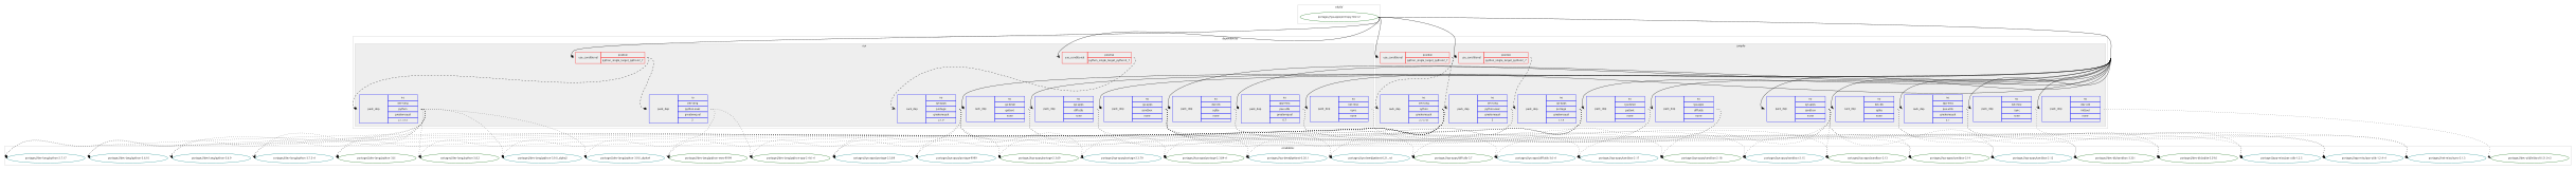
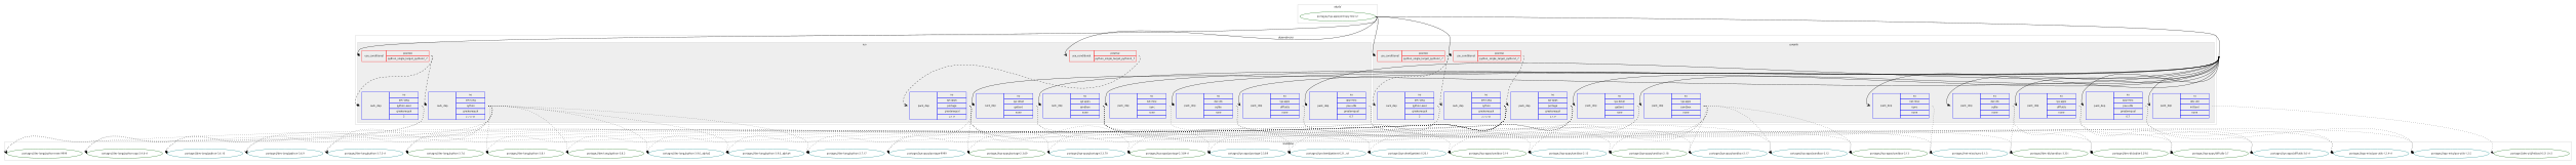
  digraph {
    compound=true
    concentrate=true
    fontname=Ubuntu
    fontsize=10
    newrank=true
    rankdir=TB
    ranksep=1.5
    node [color=blue fontname=Ubuntu fontsize=10]
    edge [arrowhead=normal fontname=Ubuntu headport=w style=dotted tailport=e weight=100]
    n1 [color=darkgreen label="portage://sys-apps/entropy-302-r2" width=4]
    n2 [label=<<TABLE BORDER="0" CELLBORDER="1" CELLSPACING="0" CELLPADDING="4" WIDTH="220"><TR><TD ROWSPAN="6" CELLPADDING="30">pack_dep</TD></TR><TR><TD WIDTH="110">no</TD></TR><TR><TD>dev-lang</TD></TR><TR><TD>python</TD></TR><TR><TD>greaterequal</TD></TR><TR><TD>2.7.5-r2</TD></TR></TABLE>> shape=none]
    n3 [label=<<TABLE BORDER="0" CELLBORDER="1" CELLSPACING="0" CELLPADDING="4" WIDTH="220"><TR><TD ROWSPAN="6" CELLPADDING="30">pack_dep</TD></TR><TR><TD WIDTH="110">no</TD></TR><TR><TD>dev-lang</TD></TR><TR><TD>python-exec</TD></TR><TR><TD>greaterequal</TD></TR><TR><TD>2</TD></TR></TABLE>> shape=none]
    n4 [color=red label=<<TABLE BORDER="0" CELLBORDER="1" CELLSPACING="0" CELLPADDING="4"><TR><TD ROWSPAN="3" CELLPADDING="10">use_conditional</TD></TR><TR><TD>positive</TD></TR><TR><TD>python_single_target_python2_7</TD></TR></TABLE>> shape=none]
    n5 [label=<<TABLE BORDER="0" CELLBORDER="1" CELLSPACING="0" CELLPADDING="4" WIDTH="220"><TR><TD ROWSPAN="6" CELLPADDING="30">pack_dep</TD></TR><TR><TD WIDTH="110">no</TD></TR><TR><TD>sys-apps</TD></TR><TR><TD>portage</TD></TR><TR><TD>greaterequal</TD></TR><TR><TD>2.1.9</TD></TR></TABLE>> shape=none]
    n6 [color=red label=<<TABLE BORDER="0" CELLBORDER="1" CELLSPACING="0" CELLPADDING="4"><TR><TD ROWSPAN="3" CELLPADDING="10">use_conditional</TD></TR><TR><TD>positive</TD></TR><TR><TD>python_single_target_python2_7</TD></TR></TABLE>> shape=none]
    n7 [label=<<TABLE BORDER="0" CELLBORDER="1" CELLSPACING="0" CELLPADDING="4" WIDTH="220"><TR><TD ROWSPAN="6" CELLPADDING="30">pack_dep</TD></TR><TR><TD WIDTH="110">no</TD></TR><TR><TD>app-misc</TD></TR><TR><TD>pax-utils</TD></TR><TR><TD>greaterequal</TD></TR><TR><TD>0.7</TD></TR></TABLE>> shape=none]
    n8 [label=<<TABLE BORDER="0" CELLBORDER="1" CELLSPACING="0" CELLPADDING="4" WIDTH="220"><TR><TD ROWSPAN="6" CELLPADDING="30">pack_dep</TD></TR><TR><TD WIDTH="110">no</TD></TR><TR><TD>dev-db</TD></TR><TR><TD>sqlite</TD></TR><TR><TD>none</TD></TR><TR><TD></TD></TR></TABLE>> shape=none]
    n9 [label=<<TABLE BORDER="0" CELLBORDER="1" CELLSPACING="0" CELLPADDING="4" WIDTH="220"><TR><TD ROWSPAN="6" CELLPADDING="30">pack_dep</TD></TR><TR><TD WIDTH="110">no</TD></TR><TR><TD>dev-util</TD></TR><TR><TD>intltool</TD></TR><TR><TD>none</TD></TR><TR><TD></TD></TR></TABLE>> shape=none]
    n10 [label=<<TABLE BORDER="0" CELLBORDER="1" CELLSPACING="0" CELLPADDING="4" WIDTH="220"><TR><TD ROWSPAN="6" CELLPADDING="30">pack_dep</TD></TR><TR><TD WIDTH="110">no</TD></TR><TR><TD>net-misc</TD></TR><TR><TD>rsync</TD></TR><TR><TD>none</TD></TR><TR><TD></TD></TR></TABLE>> shape=none]
    n11 [label=<<TABLE BORDER="0" CELLBORDER="1" CELLSPACING="0" CELLPADDING="4" WIDTH="220"><TR><TD ROWSPAN="6" CELLPADDING="30">pack_dep</TD></TR><TR><TD WIDTH="110">no</TD></TR><TR><TD>sys-apps</TD></TR><TR><TD>diffutils</TD></TR><TR><TD>none</TD></TR><TR><TD></TD></TR></TABLE>> shape=none]
    n12 [label=<<TABLE BORDER="0" CELLBORDER="1" CELLSPACING="0" CELLPADDING="4" WIDTH="220"><TR><TD ROWSPAN="6" CELLPADDING="30">pack_dep</TD></TR><TR><TD WIDTH="110">no</TD></TR><TR><TD>sys-apps</TD></TR><TR><TD>sandbox</TD></TR><TR><TD>none</TD></TR><TR><TD></TD></TR></TABLE>> shape=none]
    n13 [label=<<TABLE BORDER="0" CELLBORDER="1" CELLSPACING="0" CELLPADDING="4" WIDTH="220"><TR><TD ROWSPAN="6" CELLPADDING="30">pack_dep</TD></TR><TR><TD WIDTH="110">no</TD></TR><TR><TD>sys-devel</TD></TR><TR><TD>gettext</TD></TR><TR><TD>none</TD></TR><TR><TD></TD></TR></TABLE>> shape=none]
    n14 [label=<<TABLE BORDER="0" CELLBORDER="1" CELLSPACING="0" CELLPADDING="4" WIDTH="220"><TR><TD ROWSPAN="6" CELLPADDING="30">pack_dep</TD></TR><TR><TD WIDTH="110">no</TD></TR><TR><TD>sys-devel</TD></TR><TR><TD>gettext</TD></TR><TR><TD>none</TD></TR><TR><TD></TD></TR></TABLE>> shape=none]
    n15 [label=<<TABLE BORDER="0" CELLBORDER="1" CELLSPACING="0" CELLPADDING="4" WIDTH="220"><TR><TD ROWSPAN="6" CELLPADDING="30">pack_dep</TD></TR><TR><TD WIDTH="110">no</TD></TR><TR><TD>dev-lang</TD></TR><TR><TD>python</TD></TR><TR><TD>greaterequal</TD></TR><TR><TD>2.7.5-r2</TD></TR></TABLE>> shape=none]
    n16 [label=<<TABLE BORDER="0" CELLBORDER="1" CELLSPACING="0" CELLPADDING="4" WIDTH="220"><TR><TD ROWSPAN="6" CELLPADDING="30">pack_dep</TD></TR><TR><TD WIDTH="110">no</TD></TR><TR><TD>dev-lang</TD></TR><TR><TD>python-exec</TD></TR><TR><TD>greaterequal</TD></TR><TR><TD>2</TD></TR></TABLE>> shape=none]
    n17 [color=red label=<<TABLE BORDER="0" CELLBORDER="1" CELLSPACING="0" CELLPADDING="4"><TR><TD ROWSPAN="3" CELLPADDING="10">use_conditional</TD></TR><TR><TD>positive</TD></TR><TR><TD>python_single_target_python2_7</TD></TR></TABLE>> shape=none]
    n18 [label=<<TABLE BORDER="0" CELLBORDER="1" CELLSPACING="0" CELLPADDING="4" WIDTH="220"><TR><TD ROWSPAN="6" CELLPADDING="30">pack_dep</TD></TR><TR><TD WIDTH="110">no</TD></TR><TR><TD>sys-apps</TD></TR><TR><TD>portage</TD></TR><TR><TD>greaterequal</TD></TR><TR><TD>2.1.9</TD></TR></TABLE>> shape=none]
    n19 [color=red label=<<TABLE BORDER="0" CELLBORDER="1" CELLSPACING="0" CELLPADDING="4"><TR><TD ROWSPAN="3" CELLPADDING="10">use_conditional</TD></TR><TR><TD>positive</TD></TR><TR><TD>python_single_target_python2_7</TD></TR></TABLE>> shape=none]
    n20 [label=<<TABLE BORDER="0" CELLBORDER="1" CELLSPACING="0" CELLPADDING="4" WIDTH="220"><TR><TD ROWSPAN="6" CELLPADDING="30">pack_dep</TD></TR><TR><TD WIDTH="110">no</TD></TR><TR><TD>app-misc</TD></TR><TR><TD>pax-utils</TD></TR><TR><TD>greaterequal</TD></TR><TR><TD>0.7</TD></TR></TABLE>> shape=none]
    n21 [label=<<TABLE BORDER="0" CELLBORDER="1" CELLSPACING="0" CELLPADDING="4" WIDTH="220"><TR><TD ROWSPAN="6" CELLPADDING="30">pack_dep</TD></TR><TR><TD WIDTH="110">no</TD></TR><TR><TD>dev-db</TD></TR><TR><TD>sqlite</TD></TR><TR><TD>none</TD></TR><TR><TD></TD></TR></TABLE>> shape=none]
    n22 [label=<<TABLE BORDER="0" CELLBORDER="1" CELLSPACING="0" CELLPADDING="4" WIDTH="220"><TR><TD ROWSPAN="6" CELLPADDING="30">pack_dep</TD></TR><TR><TD WIDTH="110">no</TD></TR><TR><TD>net-misc</TD></TR><TR><TD>rsync</TD></TR><TR><TD>none</TD></TR><TR><TD></TD></TR></TABLE>> shape=none]
    n23 [label=<<TABLE BORDER="0" CELLBORDER="1" CELLSPACING="0" CELLPADDING="4" WIDTH="220"><TR><TD ROWSPAN="6" CELLPADDING="30">pack_dep</TD></TR><TR><TD WIDTH="110">no</TD></TR><TR><TD>sys-apps</TD></TR><TR><TD>diffutils</TD></TR><TR><TD>none</TD></TR><TR><TD></TD></TR></TABLE>> shape=none]
    n24 [label=<<TABLE BORDER="0" CELLBORDER="1" CELLSPACING="0" CELLPADDING="4" WIDTH="220"><TR><TD ROWSPAN="6" CELLPADDING="30">pack_dep</TD></TR><TR><TD WIDTH="110">no</TD></TR><TR><TD>sys-apps</TD></TR><TR><TD>sandbox</TD></TR><TR><TD>none</TD></TR><TR><TD></TD></TR></TABLE>> shape=none]
    n25 [color=teal label="portage://sys-apps/portage-9999" width=4]
    n26 [color=teal label="portage://sys-apps/portage-2.3.89" width=4]
    n27 [color=darkgreen label="portage://sys-apps/portage-2.3.84-r1" width=4]
    n28 [color=teal label="portage://sys-apps/portage-2.3.79" width=4]
    n29 [color=darkgreen label="portage://sys-apps/portage-2.3.69" width=4]
    n30 [color=teal label="portage://dev-lang/python-3.9.0_alpha4" width=4]
    n31 [color=teal label="portage://dev-lang/python-3.9.0_alpha2" width=4]
    n32 [color=darkgreen label="portage://dev-lang/python-3.8.2" width=4]
    n33 [color=darkgreen label="portage://dev-lang/python-3.8.1" width=4]
+   n34 [color=darkgreen label="portage://dev-lang/python-3.7.6" width=4]
    n35 [color=teal label="portage://dev-lang/python-3.7.5-r1" width=4]
    n36 [color=teal label="portage://dev-lang/python-3.6.9" width=4]
    n37 [color=teal label="portage://dev-lang/python-3.6.10" width=4]
    n38 [color=teal label="portage://dev-lang/python-2.7.17" width=4]
    n39 [color=darkgreen label="portage://dev-lang/python-exec-9999" width=4]
    n40 [color=darkgreen label="portage://dev-lang/python-app-2.4.6-r1" width=4]
    n41 [color=teal label="portage://app-misc/pax-utils-1.2.5" width=4]
    n42 [color=teal label="portage://app-misc/pax-utils-1.2.4-r1" width=4]
    n43 [color=darkgreen label="portage://dev-db/sandbox-3.30.1" width=4]
    n44 [color=darkgreen label="portage://dev-db/sqlite-3.29.0" width=4]
    n45 [color=darkgreen label="portage://dev-util/intltool-0.51.0-r2" width=4]
    n46 [color=teal label="portage://net-misc/rsync-3.1.3" width=4]
    n47 [color=darkgreen label="portage://sys-apps/diffutils-3.7" width=4]
    n48 [color=teal label="portage://sys-apps/diffutils-3.6-r1" width=4]
    n49 [color=darkgreen label="portage://sys-apps/sandbox-2.18" width=4]
    n50 [color=teal label="portage://sys-apps/sandbox-2.17" width=4]
    n51 [color=teal label="portage://sys-apps/sandbox-2.15" width=4]
    n52 [color=darkgreen label="portage://sys-apps/sandbox-2.14" width=4]
    n53 [color=darkgreen label="portage://sys-apps/sandbox-2.13" width=4]
    n54 [color=teal label="portage://sys-apps/sandbox-2.12" width=4]
    n55 [color=teal label="portage://sys-devel/gettext-0.21_rc1" width=4]
    n56 [color=teal label="portage://sys-devel/gettext-0.20.1" width=4]
    subgraph cluster_1 {
      color=gray
      label=<<i>ebuild</i>>
      n1
    }
    subgraph cluster_2 {
      color=gray
      label=<<i>dependencies</i>>
      subgraph cluster_3 {
        color=gray
        fillcolor="#eeeeee"
        label=<<i>compile</i>>
        style=filled
        subgraph sub_4 {
          color=gray
          fillcolor="#eeeeee"
          label=<<i>compile</i>>
          style=filled
          n4
          subgraph sub_5 {
            color=gray
            fillcolor="#eeeeee"
            label=<<i>compile</i>>
            style=filled
            n2
          }
          subgraph sub_6 {
            color=gray
            fillcolor="#eeeeee"
            label=<<i>compile</i>>
            style=filled
            n3
          }
        }
        subgraph sub_7 {
          color=gray
          fillcolor="#eeeeee"
          label=<<i>compile</i>>
          style=filled
          n6
          subgraph sub_8 {
            color=gray
            fillcolor="#eeeeee"
            label=<<i>compile</i>>
            style=filled
            n5
          }
        }
        subgraph sub_9 {
          color=gray
          fillcolor="#eeeeee"
          label=<<i>compile</i>>
          style=filled
          n7
        }
        subgraph sub_10 {
          color=gray
          fillcolor="#eeeeee"
          label=<<i>compile</i>>
          style=filled
          n8
        }
        subgraph sub_11 {
          color=gray
          fillcolor="#eeeeee"
          label=<<i>compile</i>>
          style=filled
          n9
        }
        subgraph sub_12 {
          color=gray
          fillcolor="#eeeeee"
          label=<<i>compile</i>>
          style=filled
          n10
        }
        subgraph sub_13 {
          color=gray
          fillcolor="#eeeeee"
          label=<<i>compile</i>>
          style=filled
          n11
        }
        subgraph sub_14 {
          color=gray
          fillcolor="#eeeeee"
          label=<<i>compile</i>>
          style=filled
          n12
        }
        subgraph sub_15 {
          color=gray
          fillcolor="#eeeeee"
          label=<<i>compile</i>>
          style=filled
          n13
        }
      }
      subgraph cluster_16 {
        color=gray
        fillcolor="#eeeeee"
        label=<<i>compile and run</i>>
        style=filled
      }
      subgraph cluster_17 {
        color=gray
        fillcolor="#eeeeee"
        label=<<i>run</i>>
        style=filled
        subgraph sub_18 {
          color=gray
          fillcolor="#eeeeee"
          label=<<i>run</i>>
          style=filled
          n14
        }
        subgraph sub_19 {
          color=gray
          fillcolor="#eeeeee"
          label=<<i>run</i>>
          style=filled
          n17
          subgraph sub_20 {
            color=gray
            fillcolor="#eeeeee"
            label=<<i>run</i>>
            style=filled
            n15
          }
          subgraph sub_21 {
            color=gray
            fillcolor="#eeeeee"
            label=<<i>run</i>>
            style=filled
            n16
          }
        }
        subgraph sub_22 {
          color=gray
          fillcolor="#eeeeee"
          label=<<i>run</i>>
          style=filled
          n19
          subgraph sub_23 {
            color=gray
            fillcolor="#eeeeee"
            label=<<i>run</i>>
            style=filled
            n18
          }
        }
        subgraph sub_24 {
          color=gray
          fillcolor="#eeeeee"
          label=<<i>run</i>>
          style=filled
          n20
        }
        subgraph sub_25 {
          color=gray
          fillcolor="#eeeeee"
          label=<<i>run</i>>
          style=filled
          n21
        }
        subgraph sub_26 {
          color=gray
          fillcolor="#eeeeee"
          label=<<i>run</i>>
          style=filled
          n22
        }
        subgraph sub_27 {
          color=gray
          fillcolor="#eeeeee"
          label=<<i>run</i>>
          style=filled
          n23
        }
        subgraph sub_28 {
          color=gray
          fillcolor="#eeeeee"
          label=<<i>run</i>>
          style=filled
          n24
        }
      }
    }
    subgraph cluster_29 {
      color=gray
      label=<<i>candidates</i>>
      rank=same
      subgraph sub_30 {
        color=black
        label=<<i>candidates</i>>
        nodesep=1
        rank=same
        n49
        n50
        n51
        n52
        n53
        n54
      }
      subgraph sub_31 {
        color=black
        label=<<i>candidates</i>>
        nodesep=1
        rank=same
        n25
        n26
        n27
        n28
        n29
      }
      subgraph sub_32 {
        color=black
        label=<<i>candidates</i>>
        nodesep=1
        rank=same
        n30
        n31
        n32
        n33
+       n34
        n35
        n36
        n37
        n38
      }
      subgraph sub_33 {
        color=black
        label=<<i>candidates</i>>
        nodesep=1
        rank=same
        n39
        n40
      }
      subgraph sub_34 {
        color=black
        label=<<i>candidates</i>>
        nodesep=1
        rank=same
        n41
        n42
      }
      subgraph sub_35 {
        color=black
        label=<<i>candidates</i>>
        nodesep=1
        rank=same
        n43
        n44
      }
      subgraph sub_36 {
        color=black
        label=<<i>candidates</i>>
        nodesep=1
        rank=same
        n45
      }
      subgraph sub_37 {
        color=black
        label=<<i>candidates</i>>
        nodesep=1
        rank=same
        n46
      }
      subgraph sub_38 {
        color=black
        label=<<i>candidates</i>>
        nodesep=1
        rank=same
        n47
        n48
      }
      subgraph sub_39 {
        color=black
        label=<<i>candidates</i>>
        nodesep=1
        rank=same
        n55
        n56
      }
      subgraph sub_40 {
        color=black
        label=<<i>candidates</i>>
        nodesep=1
        rank=same
        n30
        n31
        n32
        n33
+       n34
        n35
        n36
        n37
        n38
      }
      subgraph sub_41 {
        color=black
        label=<<i>candidates</i>>
        nodesep=1
        rank=same
        n39
        n40
      }
      subgraph sub_42 {
        color=black
        label=<<i>candidates</i>>
        nodesep=1
        rank=same
        n25
        n26
        n27
        n28
        n29
      }
      subgraph sub_43 {
        color=black
        label=<<i>candidates</i>>
        nodesep=1
        rank=same
        n41
        n42
      }
      subgraph sub_44 {
        color=black
        label=<<i>candidates</i>>
        nodesep=1
        rank=same
        n43
        n44
      }
      subgraph sub_45 {
        color=black
        label=<<i>candidates</i>>
        nodesep=1
        rank=same
        n46
      }
      subgraph sub_46 {
        color=black
        label=<<i>candidates</i>>
        nodesep=1
        rank=same
        n47
        n48
      }
      subgraph sub_47 {
        color=black
        label=<<i>candidates</i>>
        nodesep=1
        rank=same
        n49
        n50
        n51
        n52
        n53
        n54
      }
      subgraph sub_48 {
        color=black
        label=<<i>candidates</i>>
        nodesep=1
        rank=same
        n55
        n56
      }
    }
    n1 -> n4 [arrowhead=diamond style=solid weight=20]
    n1 -> n6 [arrowhead=diamond style=solid weight=20]
    n1 -> n7 [style=solid weight=20]
    n1 -> n8 [style=solid weight=20]
    n1 -> n9 [arrowhead=vee style=solid weight=20]
    n1 -> n10 [arrowhead=vee style=solid weight=20]
    n1 -> n11 [arrowhead=vee style=solid weight=20]
    n1 -> n12 [style=solid weight=20]
    n1 -> n13 [style=solid weight=20]
    n1 -> n14 [arrowhead=diamond style=solid weight=20]
    n1 -> n17 [arrowhead=diamond style=solid weight=20]
    n1 -> n19 [arrowhead=vee style=solid weight=20]
    n1 -> n20 [arrowhead=diamond style=solid weight=20]
    n1 -> n21 [arrowhead=diamond style=solid weight=20]
    n1 -> n22 [style=solid weight=20]
    n1 -> n23 [arrowhead=vee style=solid weight=20]
    n1 -> n24 [arrowhead=diamond style=solid weight=20]
    n2 -> n30
    n2 -> n31
    n2 -> n32
    n2 -> n33 [arrowhead=vee]
+   n2 -> n34
    n2 -> n35 [arrowhead=vee]
    n2 -> n36 [arrowhead=vee]
    n2 -> n37 [arrowhead=diamond]
    n2 -> n38 [arrowhead=diamond]
    n3 -> n39 [arrowhead=vee]
    n3 -> n40 [arrowhead=vee]
    n4 -> n2 [arrowhead=vee style=dashed weight=20]
    n4 -> n3 [arrowhead=vee style=dashed weight=20]
    n5 -> n25
    n5 -> n26 [arrowhead=vee]
    n5 -> n27
    n5 -> n28
    n5 -> n29
    n6 -> n5 [style=dashed weight=20]
    n7 -> n41 [arrowhead=diamond]
    n7 -> n42
    n8 -> n43
    n8 -> n44 [arrowhead=diamond]
    n9 -> n45
    n10 -> n46
    n11 -> n47 [arrowhead=vee]
    n11 -> n48 [arrowhead=vee]
    n12 -> n49
    n12 -> n50
    n12 -> n51
    n12 -> n52
    n12 -> n53
    n12 -> n54 [arrowhead=vee]
    n13 -> n55 [arrowhead=vee]
    n13 -> n56
    n14 -> n55 [arrowhead=diamond]
    n14 -> n56
    n15 -> n30
    n15 -> n31 [arrowhead=diamond]
    n15 -> n32 [arrowhead=vee]
    n15 -> n33 [arrowhead=diamond]
+   n15 -> n34 [arrowhead=diamond]
    n15 -> n35 [arrowhead=vee]
    n15 -> n36 [arrowhead=vee]
    n15 -> n37
    n15 -> n38
    n16 -> n39 [arrowhead=vee]
    n16 -> n40
    n17 -> n15 [arrowhead=diamond style=dashed weight=20]
    n17 -> n16 [arrowhead=diamond style=dashed weight=20]
    n18 -> n25
    n18 -> n26 [arrowhead=diamond]
    n18 -> n27 [arrowhead=diamond]
    n18 -> n28 [arrowhead=vee]
    n18 -> n29 [arrowhead=diamond]
    n19 -> n18 [arrowhead=vee style=dashed weight=20]
    n20 -> n41 [arrowhead=diamond]
    n20 -> n42 [arrowhead=diamond]
    n21 -> n43 [arrowhead=vee]
    n21 -> n44 [arrowhead=diamond]
    n22 -> n46 [arrowhead=vee]
    n23 -> n47 [arrowhead=diamond]
    n23 -> n48
    n24 -> n49 [arrowhead=diamond]
    n24 -> n50
    n24 -> n51
    n24 -> n52
    n24 -> n53
    n24 -> n54
  }
